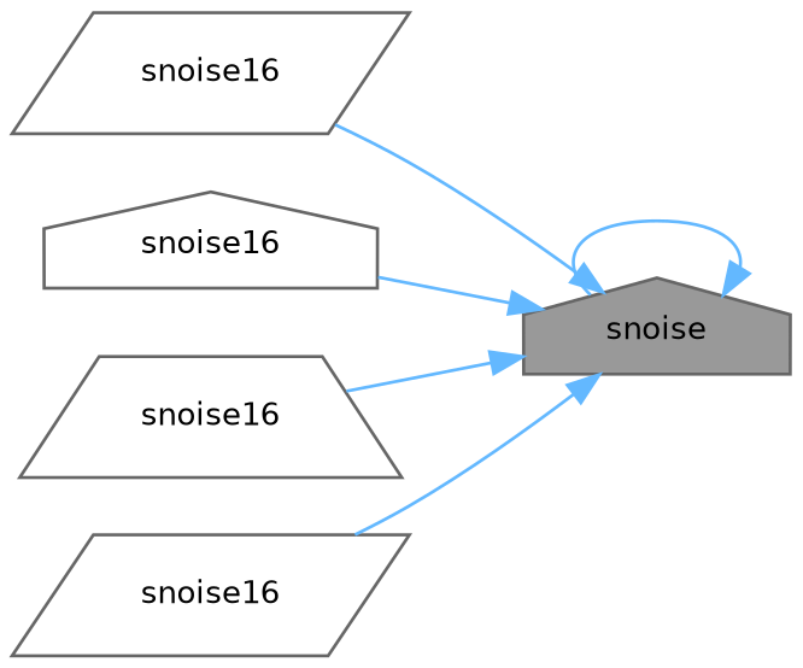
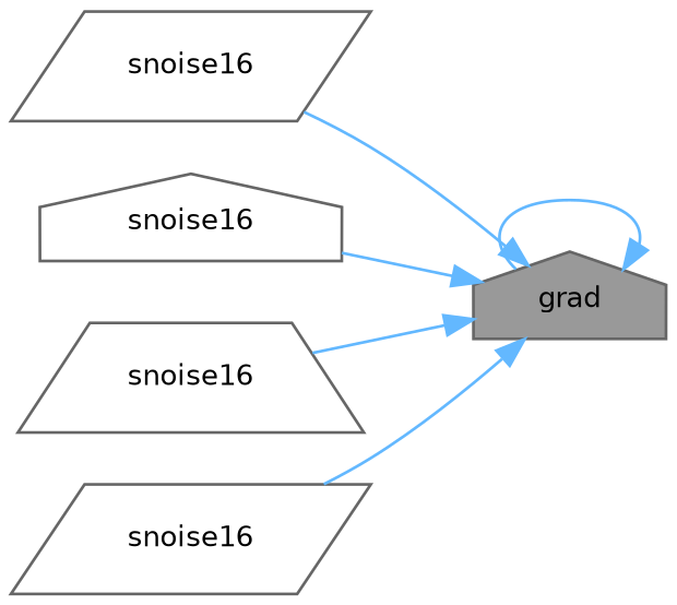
  digraph {
    rankdir=RL
    node [color=grey40 fillcolor=white fontname=Helvetica fontsize=10 shape=house style=filled]
    edge [color=steelblue1 dir=back fontname=Helvetica fontsize=10 labelfontname=Helvetica labelfontsize=10 style=solid]
-   n1 [color=gray40 fillcolor=grey60 fontcolor=black height=0.2 label=snoise width=0.4]
+   n1 [color=gray40 fillcolor=grey60 fontcolor=black height=0.2 label=grad width=0.4]
    n2 [height=0.2 label=snoise16 shape=parallelogram width=0.4]
    n3 [height=0.2 label=snoise16 width=0.4]
    n4 [height=0.2 label=snoise16 shape=trapezium width=0.4]
    n5 [height=0.2 label=snoise16 shape=parallelogram width=0.4]
    n1 -> n1
    n1 -> n2
    n1 -> n3
    n1 -> n4
    n1 -> n5
  }
